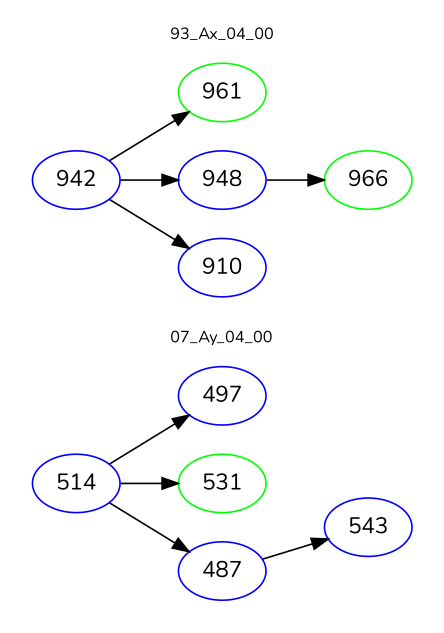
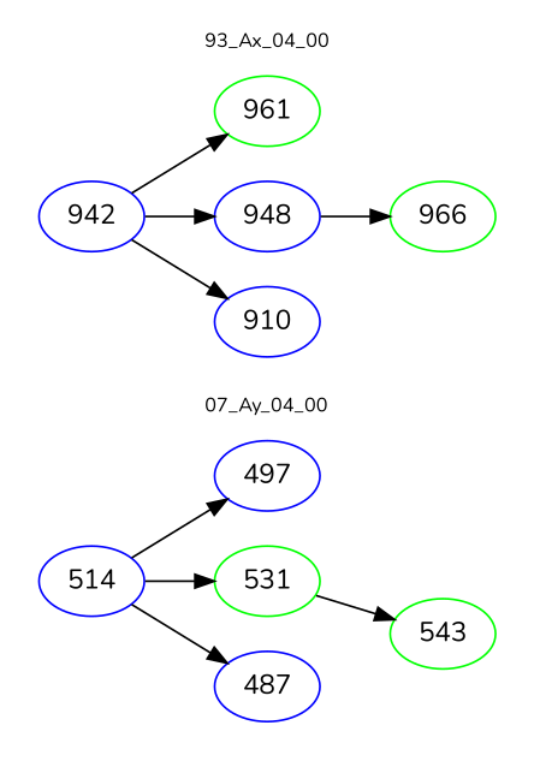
  digraph {
    fontname=Nunito
    rankdir=LR
    node [color=blue fontname=Nunito]
    edge [color=black fontname=Nunito]
    n1 [label=514]
    n2 [label=487]
    n3 [color=green label=531]
    n4 [label=497]
-   n5 [label=543]
+   n5 [color=green label=543]
    n6 [label=942]
    n7 [label=910]
    n8 [label=948]
    n9 [color=green label=961]
    n10 [color=green label=966]
    subgraph cluster_1 {
      color=white
      fontsize=10
      label="07_Ay_04_00"
      n1
      n2
      n3
      n4
      n5
    }
    subgraph cluster_2 {
      color=white
      fontsize=10
      label="93_Ax_04_00"
      n6
      n7
      n8
      n9
      n10
    }
    n1 -> n2
    n1 -> n3
    n1 -> n4
-   n2 -> n5
+   n3 -> n5
    n6 -> n7
    n6 -> n8
    n6 -> n9
    n8 -> n10
  }
